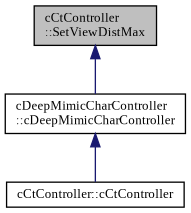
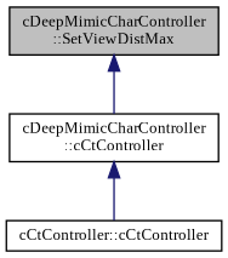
  digraph {
    fontname="Liberation Serif"
    rankdir=TB
    node [color=black fillcolor=white fontname="Liberation Serif" fontsize=10 shape=record style=filled]
    edge [color=midnightblue dir=back fontname="Liberation Serif" fontsize=10 labelfontname=Helvetica labelfontsize=10 style=solid]
-   n1 [fillcolor=grey75 fontcolor=black height=0.2 label="cCtController\l::SetViewDistMax" width=0.4]
-   n2 [height=0.2 label="cDeepMimicCharController\l::cDeepMimicCharController" width=0.4]
+   n1 [fillcolor=grey75 fontcolor=black height=0.2 label="cDeepMimicCharController\l::SetViewDistMax" width=0.4]
+   n2 [height=0.2 label="cDeepMimicCharController\l::cCtController" width=0.4]
    n3 [height=0.2 label="cCtController::cCtController" width=0.4]
    n1 -> n2
    n2 -> n3
  }
